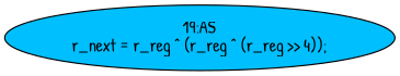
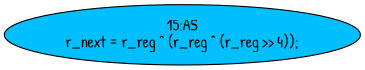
  strict digraph {
    fontname="Patrick Hand"
-   n1 [ast="<pyverilog.vparser.ast.Assign object at 0x7fca56742890>" def_var="['r_next']" fillcolor=deepskyblue label="19:AS\nr_next = r_reg ^ (r_reg ^ (r_reg >> 4));" statements="[]" style=filled typ=Assign use_var="['r_reg', 'r_reg', 'r_reg']" fontname="Patrick Hand"]
+   n1 [ast="<pyverilog.vparser.ast.Assign object at 0x7fca56742890>" def_var="['r_next']" fillcolor=deepskyblue label="15:AS\nr_next = r_reg ^ (r_reg ^ (r_reg >> 4));" statements="[]" style=filled typ=Assign use_var="['r_reg', 'r_reg', 'r_reg']" fontname="Patrick Hand"]
  }
